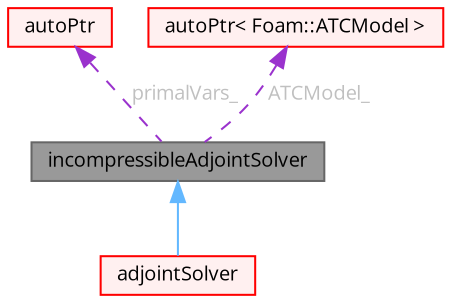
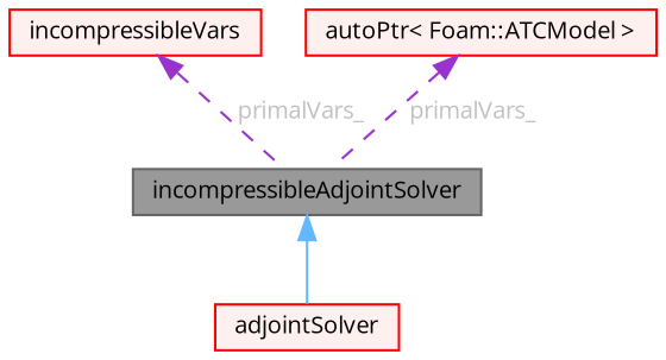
  digraph {
    fontname="Open Sans"
    node [color=red fillcolor="#FFF0F0" fontname="Open Sans" fontsize=10 shape=box style=filled]
    edge [color=darkorchid3 dir=back fontname="Open Sans" fontsize=10 labelfontname=Helvetica labelfontsize=10 style=dashed fontcolor=grey]
    n1 [color=gray40 fillcolor=grey60 fontcolor=black height=0.2 label=incompressibleAdjointSolver width=0.4]
    n2 [height=0.2 label=adjointSolver width=0.4]
-   n3 [height=0.2 label=autoPtr width=0.4]
+   n3 [height=0.2 label=incompressibleVars width=0.4]
    n4 [height=0.2 label="autoPtr\< Foam::ATCModel \>" width=0.4]
    n1 -> n2 [color=steelblue1 style=solid fontcolor=""]
    n3 -> n1 [label=" primalVars_"]
-   n4 -> n1 [label=" ATCModel_"]
+   n4 -> n1 [label=" primalVars_"]
  }
